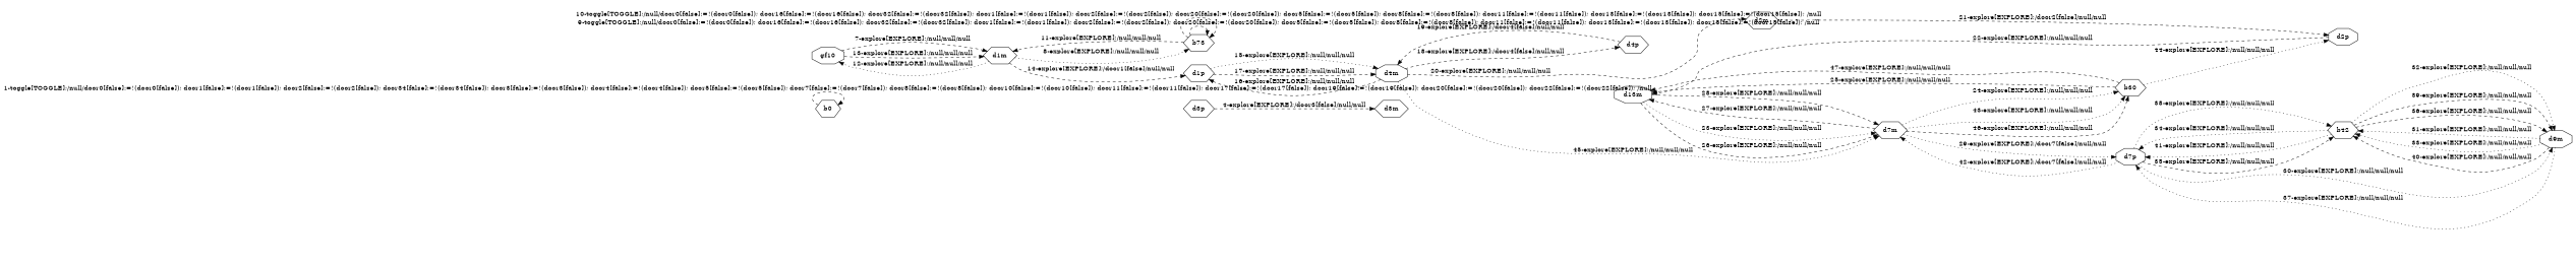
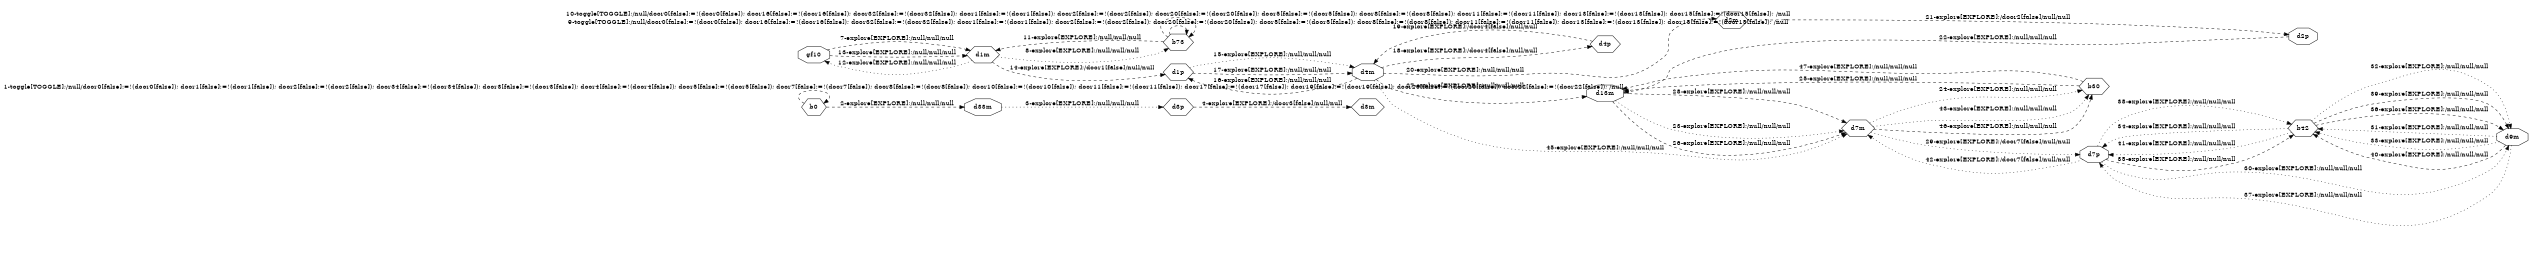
  digraph {
    rankdir=LR
    node [shape=hexagon]
    edge [style=dashed]
    b0
+   d33m [shape=octagon]
    d3p
    d3m
    n5 [label=gf10 shape=octagon]
    d1m
    b73
    d1p
    d4m [shape=octagon]
    d4p
    d2m
    d7m
    d2p [shape=octagon]
    d13m [shape=octagon]
    b30
    d7p [shape=octagon]
    d9m [shape=octagon]
    b42
    b0 -> b0 [label="1-toggle[TOGGLE];/null/door0[false]:=!(door0[false]); door1[false]:=!(door1[false]); door2[false]:=!(door2[false]); door34[false]:=!(door34[false]); door3[false]:=!(door3[false]); door4[false]:=!(door4[false]); door5[false]:=!(door5[false]); door7[false]:=!(door7[false]); door8[false]:=!(door8[false]); door10[false]:=!(door10[false]); door11[false]:=!(door11[false]); door17[false]:=!(door17[false]); door19[false]:=!(door19[false]); door20[false]:=!(door20[false]); door22[false]:=!(door22[false]); /null"]
+   b0 -> d33m [label="2-explore[EXPLORE];/null/null/null"]
+   d33m -> d3p [label="3-explore[EXPLORE];/null/null/null" style=dotted]
    d3p -> d3m [label="4-explore[EXPLORE];/door3[false]/null/null"]
    n5 -> d1m [label="7-explore[EXPLORE];/null/null/null"]
    n5 -> d1m [label="13-explore[EXPLORE];/null/null/null"]
    d1m -> n5 [label="12-explore[EXPLORE];/null/null/null" style=dotted]
    d1m -> b73 [label="8-explore[EXPLORE];/null/null/null" style=dotted]
    d1m -> d1p [label="14-explore[EXPLORE];/door1[false]/null/null"]
    b73 -> d1m [label="11-explore[EXPLORE];/null/null/null"]
    b73 -> b73 [label="9-toggle[TOGGLE];/null/door0[false]:=!(door0[false]); door16[false]:=!(door16[false]); door32[false]:=!(door32[false]); door1[false]:=!(door1[false]); door2[false]:=!(door2[false]); door20[false]:=!(door20[false]); door5[false]:=!(door5[false]); door8[false]:=!(door8[false]); door11[false]:=!(door11[false]); door13[false]:=!(door13[false]); door15[false]:=!(door15[false]); /null"]
    b73 -> b73 [label="10-toggle[TOGGLE];/null/door0[false]:=!(door0[false]); door16[false]:=!(door16[false]); door32[false]:=!(door32[false]); door1[false]:=!(door1[false]); door2[false]:=!(door2[false]); door20[false]:=!(door20[false]); door5[false]:=!(door5[false]); door8[false]:=!(door8[false]); door11[false]:=!(door11[false]); door13[false]:=!(door13[false]); door15[false]:=!(door15[false]); /null"]
    d1p -> d4m [label="15-explore[EXPLORE];/null/null/null" style=dotted]
    d1p -> d4m [label="17-explore[EXPLORE];/null/null/null"]
    d4m -> d1p [label="16-explore[EXPLORE];/null/null/null"]
    d4m -> d4p [label="18-explore[EXPLORE];/door4[false]/null/null"]
    d4m -> d2m [label="20-explore[EXPLORE];/null/null/null"]
    d4m -> d7m [label="45-explore[EXPLORE];/null/null/null" style=dotted]
    d4p -> d4m [label="19-explore[EXPLORE];/door4[false]/null/null"]
    d2m -> d2p [label="21-explore[EXPLORE];/door2[false]/null/null"]
-   d7m -> d13m [label="27-explore[EXPLORE];/null/null/null"]
+   d4m -> d13m [label="27-explore[EXPLORE];/null/null/null"]
    d7m -> b30 [label="24-explore[EXPLORE];/null/null/null" style=dotted]
    d7m -> b30 [label="43-explore[EXPLORE];/null/null/null" style=dotted]
    d7m -> b30 [label="46-explore[EXPLORE];/null/null/null"]
    d7m -> d7p [label="29-explore[EXPLORE];/door7[false]/null/null" style=dotted]
    d2p -> d13m [label="22-explore[EXPLORE];/null/null/null"]
    d13m -> d7m [label="23-explore[EXPLORE];/null/null/null" style=dotted]
    d13m -> d7m [label="26-explore[EXPLORE];/null/null/null"]
    d13m -> d7m [label="28-explore[EXPLORE];/null/null/null"]
-   b30 -> d2p [label="44-explore[EXPLORE];/null/null/null" style=dotted]
    b30 -> d13m [label="25-explore[EXPLORE];/null/null/null"]
    b30 -> d13m [label="47-explore[EXPLORE];/null/null/null"]
    d7p -> d7m [label="42-explore[EXPLORE];/door7[false]/null/null" style=dotted]
    d7p -> d9m [label="30-explore[EXPLORE];/null/null/null" style=dotted]
    d7p -> b42 [label="35-explore[EXPLORE];/null/null/null"]
    d7p -> b42 [label="38-explore[EXPLORE];/null/null/null" style=dotted]
    d9m -> d7p [label="37-explore[EXPLORE];/null/null/null" style=dotted]
    d9m -> b42 [label="31-explore[EXPLORE];/null/null/null" style=dotted]
    d9m -> b42 [label="33-explore[EXPLORE];/null/null/null" style=dotted]
    d9m -> b42 [label="40-explore[EXPLORE];/null/null/null"]
    b42 -> d7p [label="34-explore[EXPLORE];/null/null/null" style=dotted]
    b42 -> d7p [label="41-explore[EXPLORE];/null/null/null" style=dotted]
    b42 -> d9m [label="32-explore[EXPLORE];/null/null/null" style=dotted]
    b42 -> d9m [label="36-explore[EXPLORE];/null/null/null"]
    b42 -> d9m [label="39-explore[EXPLORE];/null/null/null"]
  }
